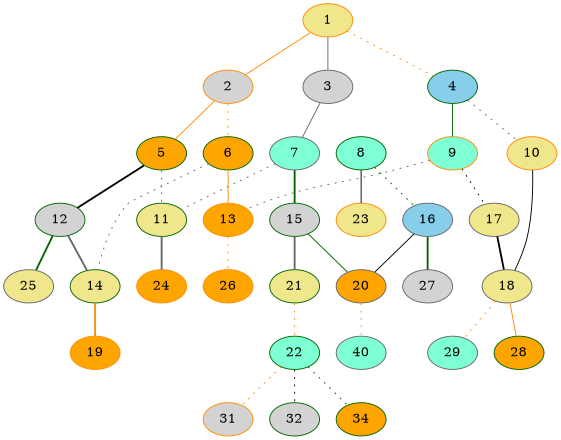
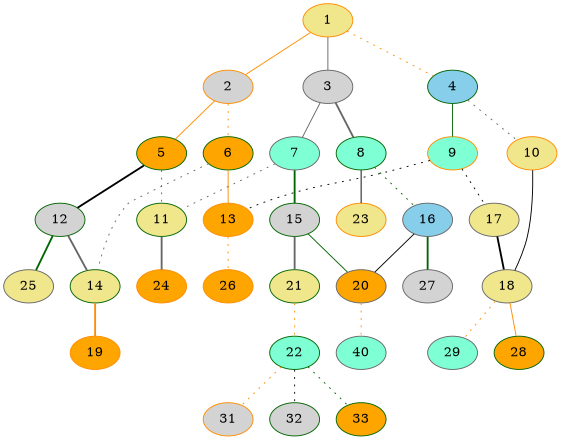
  graph {
    node [chem=C color=darkgreen fillcolor=khaki style=filled]
    edge [color=darkorange style=dotted valence=1]
    1 [color=darkorange]
    2 [color=darkorange fillcolor=lightgrey]
    3 [color=gray40 fillcolor=lightgrey]
    4 [fillcolor=skyblue]
    5 [fillcolor=orange]
    6 [fillcolor=orange]
    7 [color=gray40 fillcolor=aquamarine]
    8 [fillcolor=aquamarine]
    9 [color=darkorange fillcolor=aquamarine]
    10 [chem=O color=darkorange]
    11
    12 [chem=N fillcolor=lightgrey]
    13 [color=darkorange fillcolor=orange]
    14
    15 [fillcolor=lightgrey]
    16 [color=gray40 fillcolor=skyblue]
    23 [chem=H color=darkorange]
    17 [chem=O color=gray40]
    18 [color=gray40]
    24 [chem=H color=darkorange fillcolor=orange]
    25 [chem=H color=gray40]
    26 [chem=H color=darkorange fillcolor=orange]
    19 [chem=O color=darkorange fillcolor=orange]
    20 [color=gray40 fillcolor=orange]
    21 [chem=O]
    27 [chem=H color=gray40 fillcolor=lightgrey]
    28 [chem=H fillcolor=orange]
    29 [chem=H color=gray40 fillcolor=aquamarine]
    n29 [chem=H color=gray40 fillcolor=aquamarine label=40]
    22 [fillcolor=aquamarine]
    31 [chem=H color=darkorange fillcolor=lightgrey]
    32 [chem=H fillcolor=lightgrey]
-   33 [chem=H fillcolor=orange label=34]
+   33 [chem=H fillcolor=orange]
    1 -- 2 [style=solid valence=2]
    1 -- 3 [color=gray40 style=solid]
    1 -- 4
    2 -- 5 [style=solid]
    2 -- 6
    3 -- 7 [color=gray40 style=solid valence=2]
+   3 -- 8 [color=gray40 style=bold]
    4 -- 9 [color=darkgreen style=solid valence=2]
    4 -- 10 [color=gray40]
    5 -- 11 [color=gray40 valence=2]
    5 -- 12 [color=black style=bold]
    6 -- 13 [style=solid valence=2]
    6 -- 14 [color=gray40]
    7 -- 11 [color=gray40]
    7 -- 15 [color=darkgreen style=bold]
    8 -- 16 [color=darkgreen valence=2]
    8 -- 23 [color=black style=solid]
-   9 -- 13 [color=gray40]
+   9 -- 13 [color=black]
    9 -- 17 [color=black]
    10 -- 18 [color=black style=solid]
    11 -- 24 [color=gray40 style=bold]
    12 -- 14 [color=gray40 style=bold]
    12 -- 25 [color=darkgreen style=bold]
    13 -- 26
    14 -- 19 [style=bold valence=2]
    15 -- 20 [color=darkgreen style=solid valence=2]
    15 -- 21 [color=gray40 style=bold]
    16 -- 20 [color=black style=solid]
    16 -- 27 [color=darkgreen style=bold]
    17 -- 18 [color=black style=bold]
    18 -- 28 [style=solid]
    18 -- 29
    20 -- n29
    21 -- 22
    22 -- 31
    22 -- 32 [color=black]
    22 -- 33 [color=darkgreen]
  }
